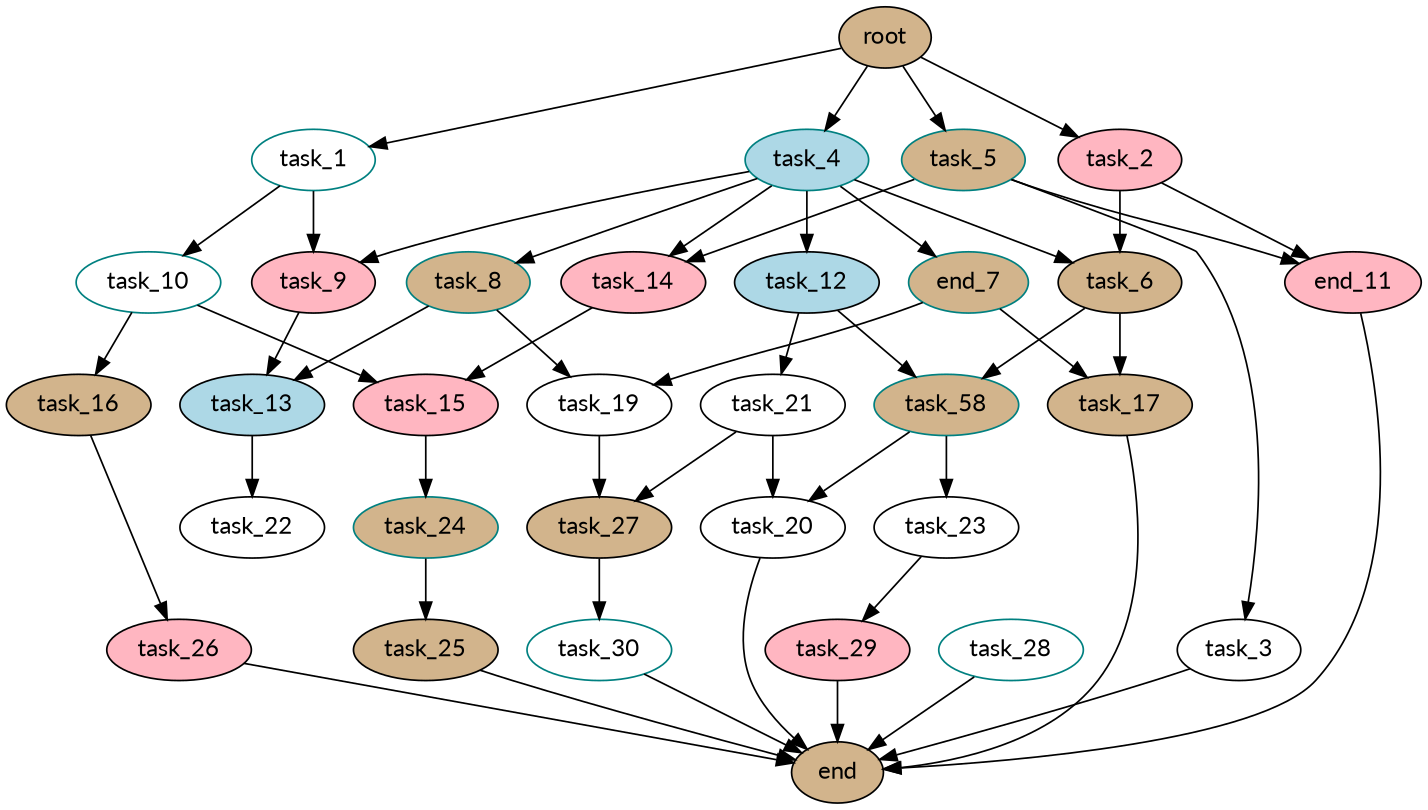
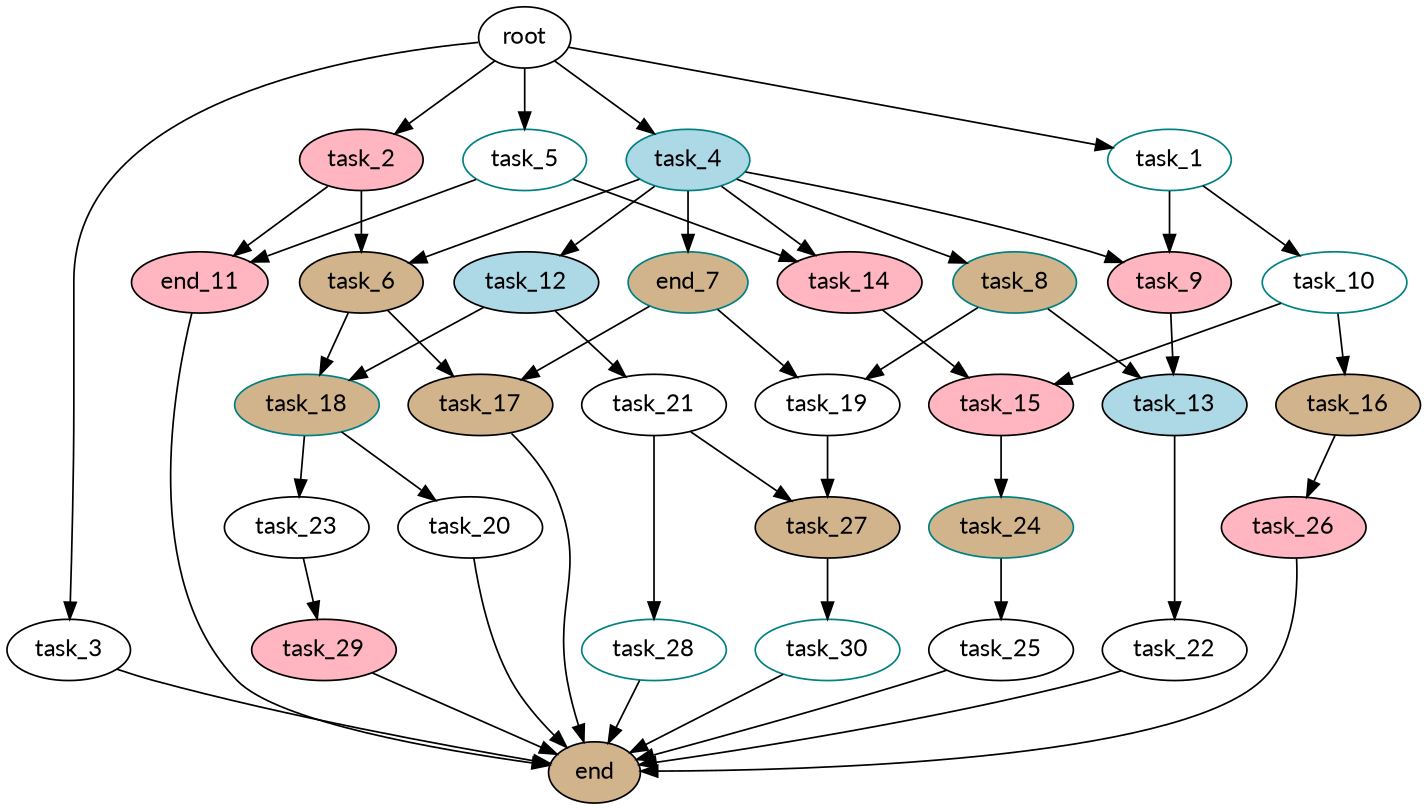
  digraph {
    fontname=Lato
    node [color=black fillcolor=white fontname=Lato style=filled]
    edge [fontname=Lato]
    task_1 [color=teal]
-   root [fillcolor=tan]
+   root
    task_2 [fillcolor=lightpink]
    task_3
    task_4 [color=teal fillcolor=lightblue]
-   task_5 [color=teal fillcolor=tan]
+   task_5 [color=teal]
    task_9 [fillcolor=lightpink]
    task_10 [color=teal]
    task_6 [fillcolor=tan]
    n10 [fillcolor=lightpink label=end_11]
    end [fillcolor=tan]
    n12 [color=teal fillcolor=tan label=end_7]
    task_8 [color=teal fillcolor=tan]
    task_12 [fillcolor=lightblue]
    task_14 [fillcolor=lightpink]
    task_13 [fillcolor=lightblue]
    task_15 [fillcolor=lightpink]
    task_16 [fillcolor=tan]
    task_17 [fillcolor=tan]
-   task_18 [color=teal fillcolor=tan label=task_58]
+   task_18 [color=teal fillcolor=tan]
    task_19
    task_21
    task_20
    task_23
    task_27 [fillcolor=tan]
    task_22
    task_24 [color=teal fillcolor=tan]
    task_26 [fillcolor=lightpink]
    task_28 [color=teal]
-   task_25 [fillcolor=tan]
+   task_25
    task_29 [fillcolor=lightpink]
    task_30 [color=teal]
    task_1 -> task_9
    task_1 -> task_10
    root -> task_1
    root -> task_2
-   task_5 -> task_3
+   root -> task_3
    root -> task_4
    root -> task_5
    task_2 -> task_6
    task_2 -> n10
    task_3 -> end
    task_4 -> task_9
    task_4 -> task_6
    task_4 -> n12
    task_4 -> task_8
    task_4 -> task_12
    task_4 -> task_14
    task_5 -> n10
    task_5 -> task_14
    task_9 -> task_13
    task_10 -> task_15
    task_10 -> task_16
    task_6 -> task_17
    task_6 -> task_18
    n10 -> end
    n12 -> task_17
    n12 -> task_19
    task_8 -> task_13
    task_8 -> task_19
    task_12 -> task_18
    task_12 -> task_21
    task_14 -> task_15
    task_13 -> task_22
    task_15 -> task_24
    task_16 -> task_26
    task_17 -> end
    task_18 -> task_20
    task_18 -> task_23
    task_19 -> task_27
    task_21 -> task_27
-   task_21 -> task_20
+   task_21 -> task_28
    task_20 -> end
    task_23 -> task_29
    task_27 -> task_30
+   task_22 -> end
    task_24 -> task_25
    task_26 -> end
    task_28 -> end
    task_25 -> end
    task_29 -> end
    task_30 -> end
  }
